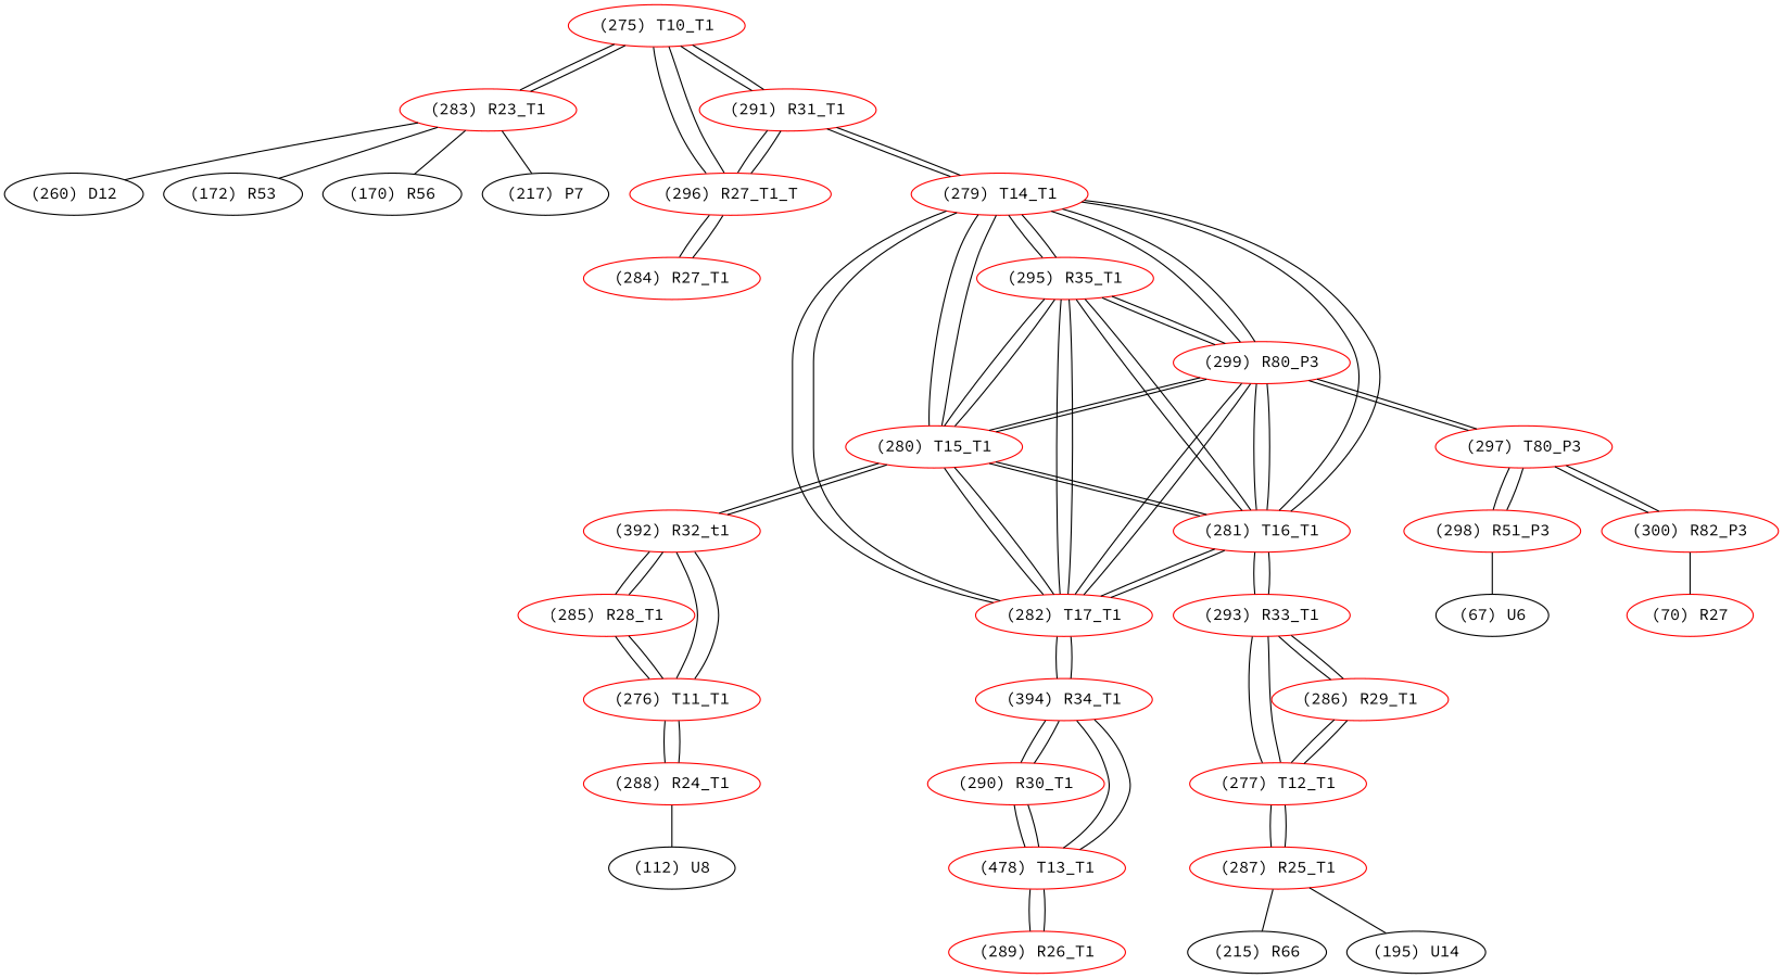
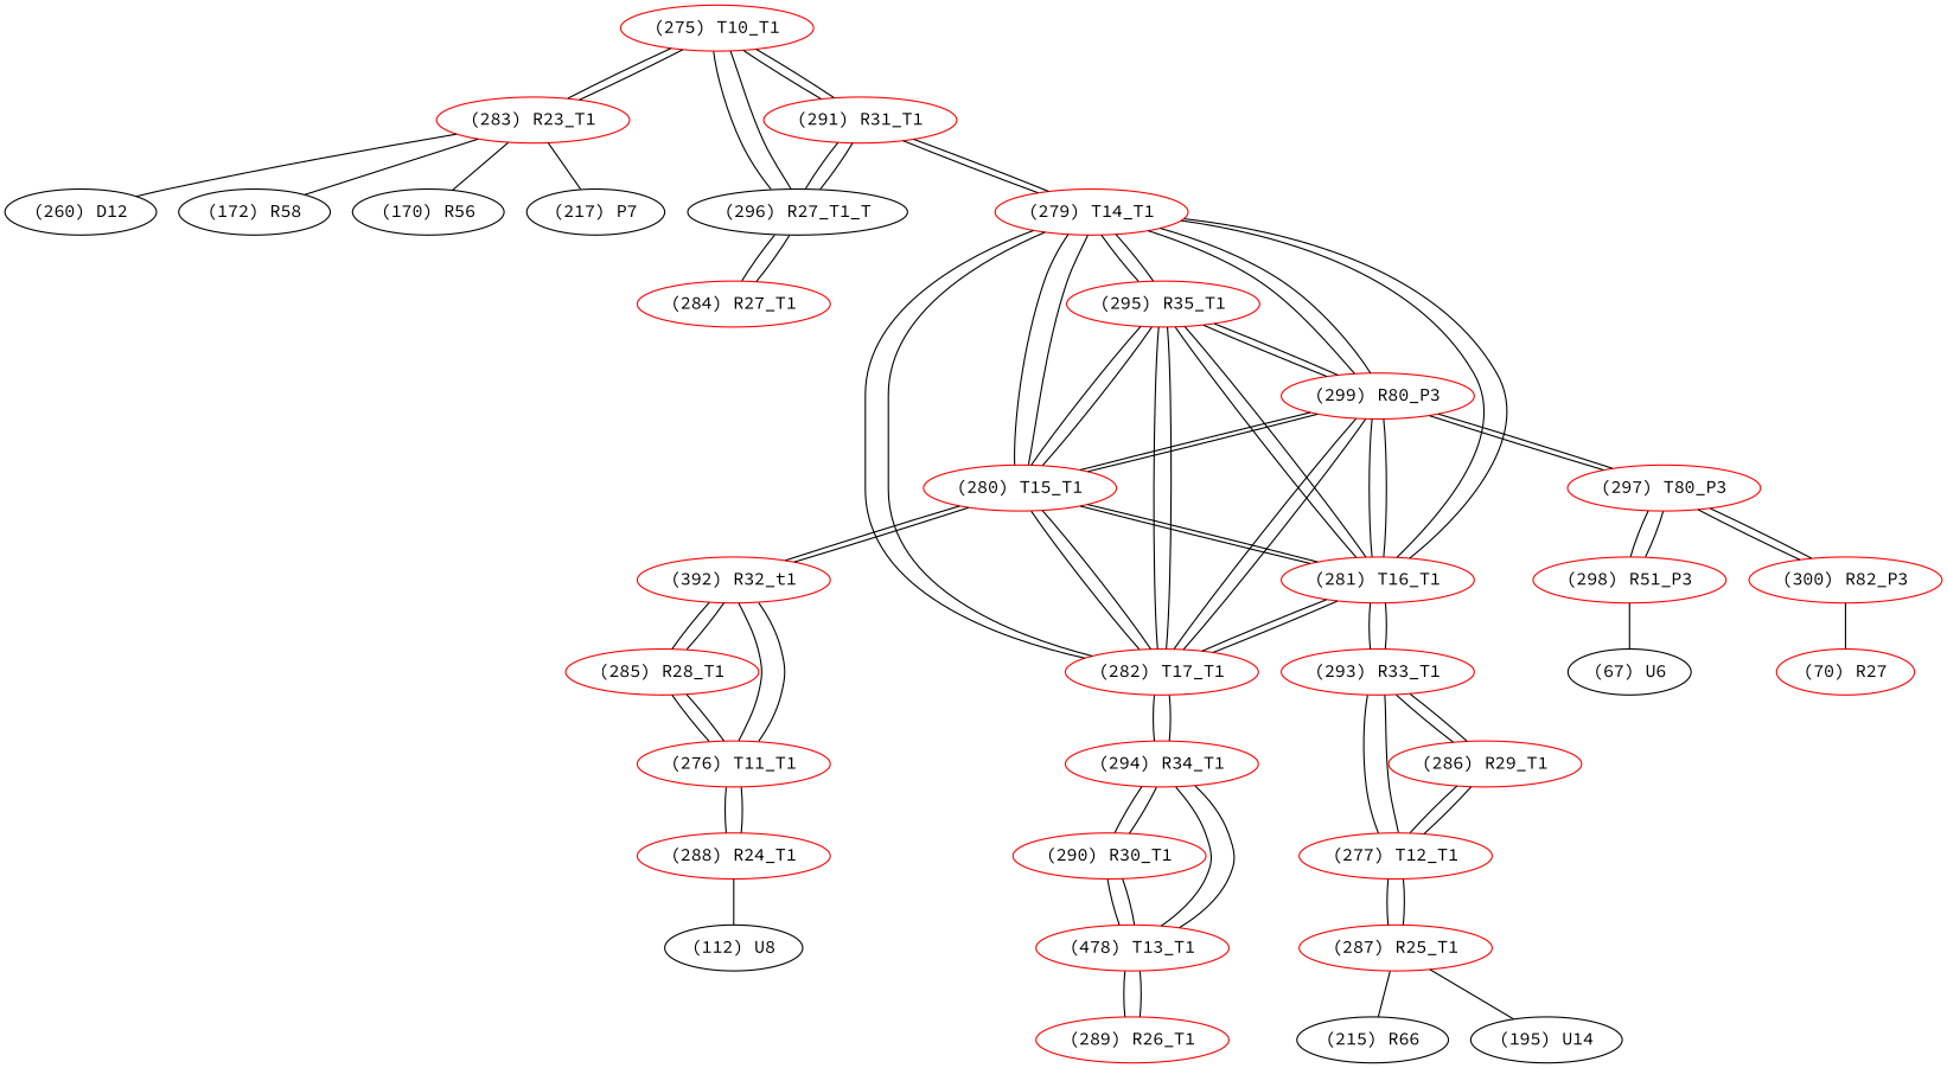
  graph {
    fontname="Source Code Pro"
    node [color=red fontname="Source Code Pro"]
    edge [fontname="Source Code Pro"]
    n1 [label="(275) T10_T1"]
    n2 [label="(283) R23_T1"]
    n3 [label="(291) R31_T1"]
-   n4 [label="(296) R27_T1_T"]
+   n4 [color=black label="(296) R27_T1_T"]
    n5 [label="(260) D12" color=""]
-   n6 [label="(172) R53" color=""]
+   n6 [label="(172) R58" color=""]
    n7 [label="(170) R56" color=""]
    n8 [label="(217) P7" color=""]
    n9 [label="(279) T14_T1"]
    n10 [label="(284) R27_T1"]
    n11 [label="(280) T15_T1"]
    n12 [label="(281) T16_T1"]
    n13 [label="(282) T17_T1"]
    n14 [label="(299) R80_P3"]
    n15 [label="(295) R35_T1"]
    n16 [label="(276) T11_T1"]
    n17 [label="(288) R24_T1"]
    n18 [label="(285) R28_T1"]
    n19 [label="(392) R32_t1"]
    n20 [label="(112) U8" color=""]
    n21 [label="(277) T12_T1"]
    n22 [label="(293) R33_T1"]
    n23 [label="(286) R29_T1"]
    n24 [label="(287) R25_T1"]
    n25 [label="(215) R66" color=""]
    n26 [label="(195) U14" color=""]
    n27 [label="(478) T13_T1"]
    n28 [label="(290) R30_T1"]
-   n29 [label="(394) R34_T1"]
+   n29 [label="(294) R34_T1"]
    n30 [label="(289) R26_T1"]
    n31 [label="(297) T80_P3"]
    n32 [label="(298) R51_P3"]
    n33 [label="(300) R82_P3"]
    n34 [label="(67) U6" color=""]
    n35 [label="(70) R27"]
    n1 -- n2
    n1 -- n3
    n1 -- n4
    n2 -- n1
    n2 -- n5
    n2 -- n6
    n2 -- n7
    n2 -- n8
    n3 -- n1
    n3 -- n4
    n3 -- n9
    n4 -- n1
    n4 -- n3
    n4 -- n10
    n9 -- n3
    n9 -- n11
    n9 -- n12
    n9 -- n13
    n9 -- n14
    n9 -- n15
    n10 -- n4
    n11 -- n9
    n11 -- n12
    n11 -- n13
    n11 -- n14
    n11 -- n15
    n11 -- n19
    n12 -- n9
    n12 -- n11
    n12 -- n13
    n12 -- n14
    n12 -- n15
    n12 -- n22
    n13 -- n9
    n13 -- n11
    n13 -- n12
    n13 -- n14
    n13 -- n15
    n13 -- n29
    n14 -- n9
    n14 -- n11
    n14 -- n12
    n14 -- n13
    n14 -- n15
    n14 -- n31
    n15 -- n9
    n15 -- n11
    n15 -- n12
    n15 -- n13
    n15 -- n14
    n16 -- n17
    n16 -- n18
    n16 -- n19
    n17 -- n16
    n17 -- n20
    n18 -- n16
    n18 -- n19
    n19 -- n11
    n19 -- n16
    n19 -- n18
    n21 -- n22
    n21 -- n23
    n21 -- n24
    n22 -- n12
    n22 -- n21
    n22 -- n23
    n23 -- n21
    n23 -- n22
    n24 -- n21
    n24 -- n25
    n24 -- n26
    n27 -- n28
    n27 -- n29
    n27 -- n30
    n28 -- n27
    n28 -- n29
    n29 -- n13
    n29 -- n27
    n29 -- n28
    n30 -- n27
    n31 -- n14
    n31 -- n32
    n31 -- n33
    n32 -- n31
    n32 -- n34
    n33 -- n31
    n33 -- n35
  }
